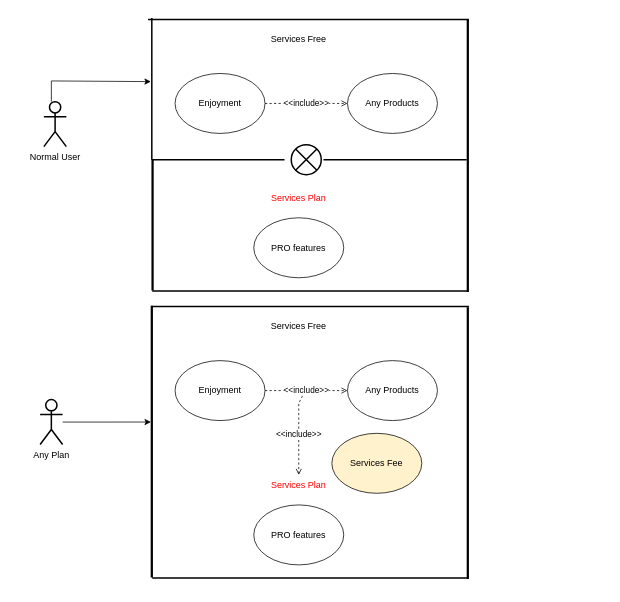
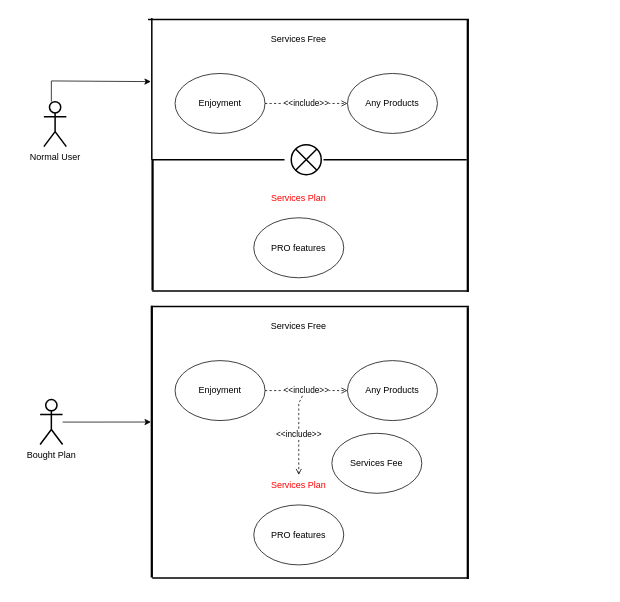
  <mxCell id="0" />
  <mxCell id="1" parent="0" />
  <mxCell id="2" value="Any Products" style="ellipse;whiteSpace=wrap;html=1;strokeWidth=1;" parent="1" vertex="1"><mxGeometry x="463" y="97" width="120" height="80" as="geometry" /></mxCell>
  <mxCell id="3" value="Enjoyment" style="ellipse;whiteSpace=wrap;html=1;strokeWidth=1;" parent="1" vertex="1"><mxGeometry x="233" y="97" width="120" height="80" as="geometry" /></mxCell>
  <mxCell id="4" value="Services Free" style="rounded=1;whiteSpace=wrap;html=1;strokeWidth=1;arcSize=27;fillColor=none;strokeColor=none;" parent="1" vertex="1"><mxGeometry x="333" y="37" width="130" height="30" as="geometry" /></mxCell>
  <mxCell id="5" value="&amp;lt;&amp;lt;include&amp;gt;&amp;gt;" style="endArrow=open;dashed=1;html=1;endFill=0;rounded=0;" parent="1" edge="1"><mxGeometry width="50" height="50" relative="1" as="geometry"><mxPoint x="353" y="137" as="sourcePoint" /><mxPoint x="463" y="137" as="targetPoint" /></mxGeometry></mxCell>
  <mxCell id="6" value="join" style="line;strokeWidth=2;labelBackgroundColor=none;fillColor=none;rotation=90;strokeColor=default;fontColor=none;noLabel=1;" parent="1" vertex="1"><mxGeometry x="107.5" y="112.5" width="189" height="10" as="geometry" /></mxCell>
  <mxCell id="7" value="join" style="line;strokeWidth=2;labelBackgroundColor=none;fillColor=none;rotation=-180;strokeColor=default;fontColor=none;noLabel=1;" parent="1" vertex="1"><mxGeometry x="202" y="207" width="177" height="10" as="geometry" /></mxCell>
  <mxCell id="8" value="join" style="line;strokeWidth=2;labelBackgroundColor=none;fillColor=none;rotation=-180;strokeColor=default;fontColor=none;noLabel=1;" parent="1" vertex="1"><mxGeometry x="197" y="20" width="428" height="10" as="geometry" /></mxCell>
  <mxCell id="9" style="edgeStyle=orthogonalEdgeStyle;rounded=0;orthogonalLoop=1;jettySize=auto;html=1;fontColor=none;entryX=0.449;entryY=0.625;entryDx=0;entryDy=0;entryPerimeter=0;" parent="1" source="10" target="6" edge="1"><mxGeometry relative="1" as="geometry"><Array as="points"><mxPoint x="68" y="107" /><mxPoint x="73" y="107" /></Array></mxGeometry></mxCell>
  <mxCell id="10" value="Normal User" style="shape=umlActor;verticalLabelPosition=bottom;verticalAlign=top;html=1;outlineConnect=0;labelBackgroundColor=none;fontColor=none;strokeColor=default;strokeWidth=2;fillColor=none;" parent="1" vertex="1"><mxGeometry x="58" y="134.58" width="30" height="60" as="geometry" /></mxCell>
  <mxCell id="11" value="join" style="line;strokeWidth=2;labelBackgroundColor=none;fillColor=none;rotation=-180;strokeColor=default;fontColor=none;noLabel=1;" parent="1" vertex="1"><mxGeometry x="202.5" y="377" width="420" height="20" as="geometry" /></mxCell>
  <mxCell id="12" value="" style="line;strokeWidth=3;html=1;labelBackgroundColor=none;fontColor=none;fillColor=none;rotation=90;" parent="1" vertex="1"><mxGeometry x="442.15" y="204.58" width="362.69" height="4.97" as="geometry" /></mxCell>
  <mxCell id="13" value="PRO features" style="ellipse;whiteSpace=wrap;html=1;strokeWidth=1;" vertex="1" parent="1"><mxGeometry x="338" y="289.51" width="120" height="80" as="geometry" /></mxCell>
  <mxCell id="14" value="Services Plan" style="rounded=1;whiteSpace=wrap;html=1;strokeWidth=1;arcSize=27;fillColor=none;strokeColor=none;fontColor=#FF0000;" vertex="1" parent="1"><mxGeometry x="333" y="249.49" width="130" height="30" as="geometry" /></mxCell>
  <mxCell id="15" value="join" style="line;strokeWidth=2;labelBackgroundColor=none;fillColor=none;rotation=-180;strokeColor=default;fontColor=none;noLabel=1;" vertex="1" parent="1"><mxGeometry x="431" y="207" width="191" height="10" as="geometry" /></mxCell>
  <mxCell id="16" value="" style="html=1;shape=mxgraph.sysml.flowFinal;strokeWidth=2;verticalLabelPosition=bottom;verticalAlignment=top;fontColor=#FF0000;" vertex="1" parent="1"><mxGeometry x="388" y="192" width="40" height="40" as="geometry" /></mxCell>
  <mxCell id="17" value="" style="line;strokeWidth=3;html=1;labelBackgroundColor=none;fontColor=none;fillColor=none;rotation=90;" vertex="1" parent="1"><mxGeometry x="115.5" y="296.5" width="175" height="4.97" as="geometry" /></mxCell>
  <mxCell id="18" style="edgeStyle=orthogonalEdgeStyle;rounded=0;orthogonalLoop=1;jettySize=auto;html=1;entryX=0.825;entryY=0.515;entryDx=0;entryDy=0;entryPerimeter=0;fontColor=#FF0000;" edge="1" parent="1" source="19"><mxGeometry relative="1" as="geometry"><mxPoint x="200.85" y="561.925" as="targetPoint" /></mxGeometry></mxCell>
- <mxCell id="19" value="Any Plan" style="shape=umlActor;verticalLabelPosition=bottom;verticalAlign=top;html=1;outlineConnect=0;labelBackgroundColor=none;fontColor=none;strokeColor=default;strokeWidth=2;fillColor=none;" vertex="1" parent="1"><mxGeometry x="53" y="532" width="30" height="60" as="geometry" /></mxCell>
+ <mxCell id="19" value="Bought Plan" style="shape=umlActor;verticalLabelPosition=bottom;verticalAlign=top;html=1;outlineConnect=0;labelBackgroundColor=none;fontColor=none;strokeColor=default;strokeWidth=2;fillColor=none;" vertex="1" parent="1"><mxGeometry x="53" y="532" width="30" height="60" as="geometry" /></mxCell>
  <mxCell id="20" value="Any Products" style="ellipse;whiteSpace=wrap;html=1;strokeWidth=1;" vertex="1" parent="1"><mxGeometry x="463" y="480" width="120" height="80" as="geometry" /></mxCell>
  <mxCell id="21" value="Enjoyment" style="ellipse;whiteSpace=wrap;html=1;strokeWidth=1;" vertex="1" parent="1"><mxGeometry x="233" y="480" width="120" height="80" as="geometry" /></mxCell>
  <mxCell id="22" value="Services Free" style="rounded=1;whiteSpace=wrap;html=1;strokeWidth=1;arcSize=27;fillColor=none;strokeColor=none;" vertex="1" parent="1"><mxGeometry x="333" y="420" width="130" height="30" as="geometry" /></mxCell>
  <mxCell id="23" value="&amp;lt;&amp;lt;include&amp;gt;&amp;gt;" style="endArrow=open;dashed=1;html=1;endFill=0;rounded=0;" edge="1" parent="1"><mxGeometry width="50" height="50" relative="1" as="geometry"><mxPoint x="353" y="520" as="sourcePoint" /><mxPoint x="463" y="520" as="targetPoint" /></mxGeometry></mxCell>
  <mxCell id="24" value="join" style="line;strokeWidth=2;labelBackgroundColor=none;fillColor=none;rotation=-180;strokeColor=default;fontColor=none;noLabel=1;" vertex="1" parent="1"><mxGeometry x="201" y="403" width="424" height="10" as="geometry" /></mxCell>
  <mxCell id="25" value="join" style="line;strokeWidth=2;labelBackgroundColor=none;fillColor=none;rotation=-180;strokeColor=default;fontColor=none;noLabel=1;" vertex="1" parent="1"><mxGeometry x="202.5" y="760" width="420" height="20" as="geometry" /></mxCell>
  <mxCell id="26" value="" style="line;strokeWidth=3;html=1;labelBackgroundColor=none;fontColor=none;fillColor=none;rotation=90;" vertex="1" parent="1"><mxGeometry x="442.15" y="587.58" width="362.69" height="4.97" as="geometry" /></mxCell>
  <mxCell id="27" value="PRO features" style="ellipse;whiteSpace=wrap;html=1;strokeWidth=1;" vertex="1" parent="1"><mxGeometry x="338" y="672.51" width="120" height="80" as="geometry" /></mxCell>
  <mxCell id="28" value="Services Plan" style="rounded=1;whiteSpace=wrap;html=1;strokeWidth=1;arcSize=27;fillColor=none;strokeColor=none;fontColor=#FF0000;" vertex="1" parent="1"><mxGeometry x="333" y="632.49" width="130" height="30" as="geometry" /></mxCell>
  <mxCell id="29" value="" style="line;strokeWidth=3;html=1;labelBackgroundColor=none;fontColor=none;fillColor=none;rotation=90;" vertex="1" parent="1"><mxGeometry x="20.69" y="585.68" width="362.62" height="4.97" as="geometry" /></mxCell>
  <mxCell id="30" value="&amp;lt;&amp;lt;include&amp;gt;&amp;gt;" style="endArrow=open;dashed=1;html=1;endFill=0;rounded=0;entryX=0.5;entryY=0;entryDx=0;entryDy=0;" edge="1" parent="1" target="28"><mxGeometry width="50" height="50" relative="1" as="geometry"><mxPoint x="403" y="527" as="sourcePoint" /><mxPoint x="473" y="530" as="targetPoint" /><Array as="points"><mxPoint x="398" y="537" /></Array></mxGeometry></mxCell>
- <mxCell id="31" value="Services Fee" style="ellipse;whiteSpace=wrap;html=1;strokeWidth=1;fillColor=#fff2cc;" vertex="1" parent="1"><mxGeometry x="442.15" y="577" width="120" height="80" as="geometry" /></mxCell>
+ <mxCell id="31" value="Services Fee" style="ellipse;whiteSpace=wrap;html=1;strokeWidth=1;" vertex="1" parent="1"><mxGeometry x="442.15" y="577" width="120" height="80" as="geometry" /></mxCell>
